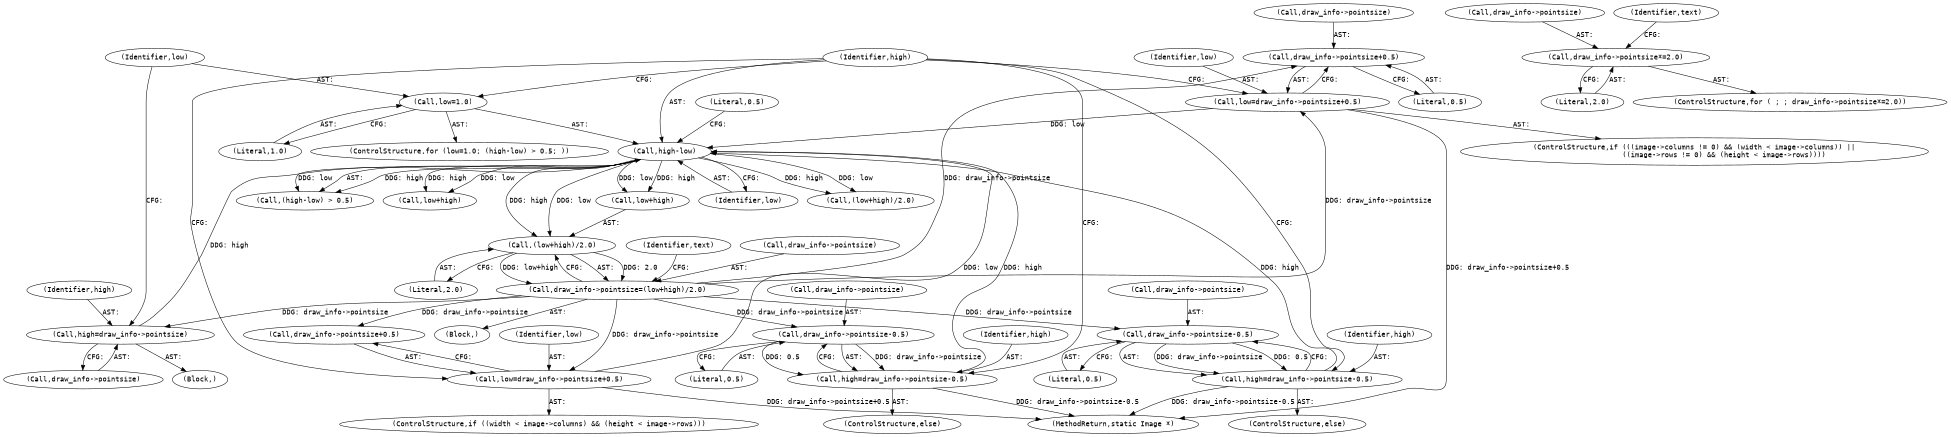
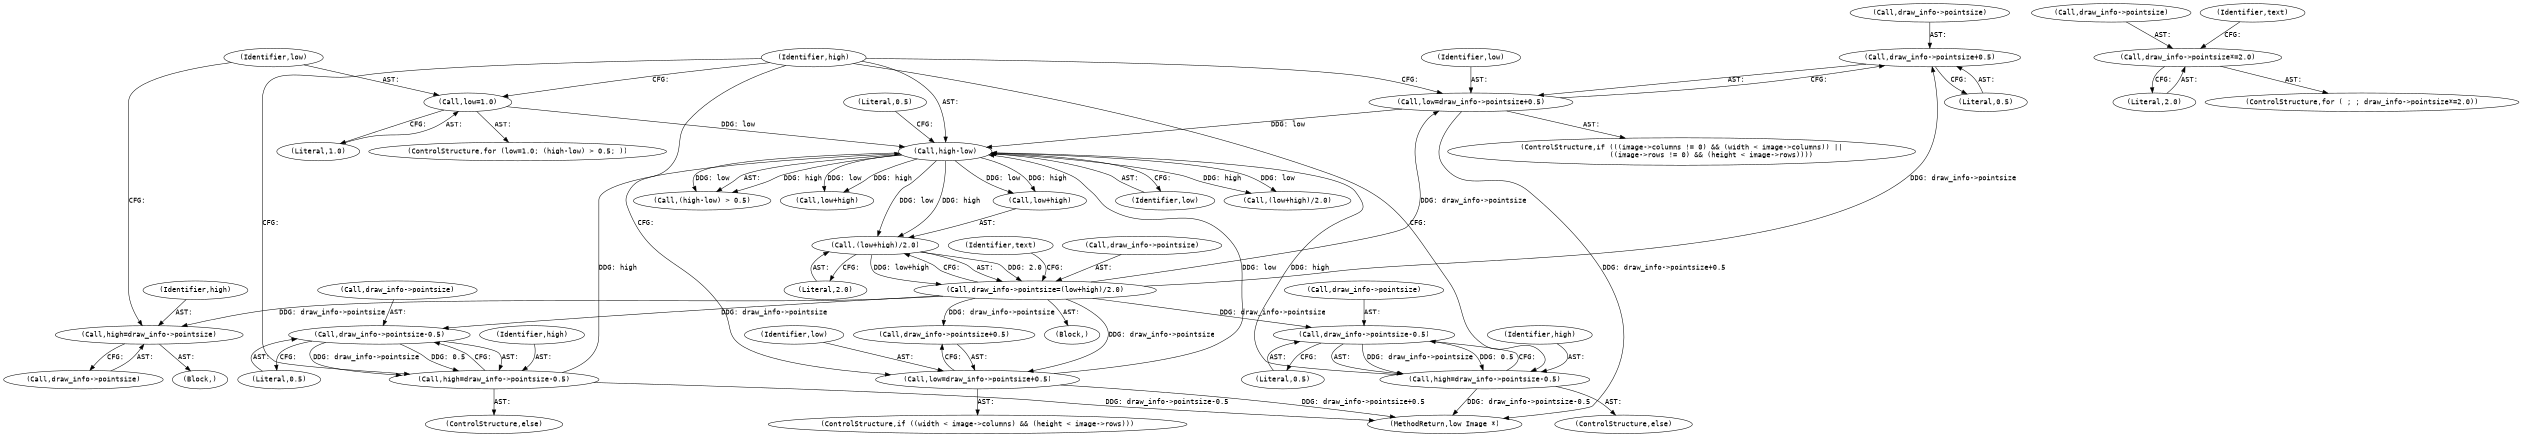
  digraph {
    fontname="DejaVu Sans Mono"
    node [fontname="DejaVu Sans Mono"]
    edge [fontname="DejaVu Sans Mono"]
    n1 [label="(Call,draw_info->pointsize+0.5)"]
    n2 [label="(Call,low=draw_info->pointsize+0.5)"]
    n3 [label="(Literal,0.5)"]
    n4 [label="(Call,high-low)"]
-   n5 [label="(MethodReturn,static Image *)"]
+   n5 [label="(MethodReturn,low Image *)"]
    n6 [label="(ControlStructure,if (((image->columns != 0) && (width < image->columns)) ||\n              ((image->rows != 0) && (height < image->rows))))"]
    n7 [label="(Call,draw_info->pointsize=(low+high)/2.0)"]
    n8 [label="(Call,(low+high)/2.0)"]
    n9 [label="(Call,draw_info->pointsize-0.5)"]
    n10 [label="(Call,draw_info->pointsize-0.5)"]
    n11 [label="(Call,low=draw_info->pointsize+0.5)"]
    n12 [label="(Block,)"]
    n13 [label="(Call,draw_info->pointsize+0.5)"]
    n14 [label="(Call,high=draw_info->pointsize)"]
    n15 [label="(Literal,2.0)"]
    n16 [label="(Call,high=draw_info->pointsize-0.5)"]
    n17 [label="(Literal,0.5)"]
    n18 [label="(Call,high=draw_info->pointsize-0.5)"]
    n19 [label="(Literal,0.5)"]
    n20 [label="(ControlStructure,if ((width < image->columns) && (height < image->rows)))"]
    n21 [label="(Identifier,low)"]
    n22 [label="(Call,(low+high)/2.0)"]
    n23 [label="(Call,(high-low) > 0.5)"]
    n24 [label="(Call,low+high)"]
    n25 [label="(Call,low+high)"]
    n26 [label="(Block,)"]
    n27 [label="(Call,draw_info->pointsize)"]
    n28 [label="(Call,draw_info->pointsize*=2.0)"]
    n29 [label="(Literal,2.0)"]
    n30 [label="(ControlStructure,for ( ; ; draw_info->pointsize*=2.0))"]
    n31 [label="(ControlStructure,else)"]
    n32 [label="(ControlStructure,else)"]
    n33 [label="(Call,low=1.0)"]
    n34 [label="(ControlStructure,for (low=1.0; (high-low) > 0.5; ))"]
    n35 [label="(Literal,1.0)"]
    n36 [label="(Identifier,high)"]
    n37 [label="(Identifier,high)"]
    n38 [label="(Identifier,text)"]
    n39 [label="(Identifier,high)"]
    n40 [label="(Call,draw_info->pointsize)"]
    n41 [label="(Call,draw_info->pointsize)"]
    n42 [label="(Literal,0.5)"]
    n43 [label="(Identifier,text)"]
    n44 [label="(Call,draw_info->pointsize)"]
    n45 [label="(Identifier,high)"]
    n46 [label="(Identifier,low)"]
    n47 [label="(Call,draw_info->pointsize)"]
    n48 [label="(Identifier,low)"]
    n49 [label="(Call,draw_info->pointsize)"]
    n50 [label="(Identifier,low)"]
    n1 -> n2 [label="AST: "]
    n1 -> n3 [label="CFG: "]
    n2 -> n1 [label="CFG: "]
    n2 -> n4 [label="DDG: low"]
    n2 -> n5 [label="DDG: draw_info->pointsize+0.5"]
    n2 -> n6 [label="AST: "]
    n3 -> n1 [label="AST: "]
    n4 -> n8 [label="DDG: low"]
    n4 -> n8 [label="DDG: high"]
    n4 -> n21 [label="CFG: "]
    n4 -> n22 [label="DDG: low"]
    n4 -> n22 [label="DDG: high"]
    n4 -> n23 [label="AST: "]
    n4 -> n23 [label="DDG: high"]
    n4 -> n23 [label="DDG: low"]
    n4 -> n24 [label="DDG: low"]
    n4 -> n24 [label="DDG: high"]
    n4 -> n25 [label="DDG: low"]
    n4 -> n25 [label="DDG: high"]
    n7 -> n1 [label="DDG: draw_info->pointsize"]
    n7 -> n2 [label="DDG: draw_info->pointsize"]
    n7 -> n8 [label="CFG: "]
    n7 -> n9 [label="DDG: draw_info->pointsize"]
    n7 -> n10 [label="DDG: draw_info->pointsize"]
    n7 -> n11 [label="DDG: draw_info->pointsize"]
    n7 -> n12 [label="AST: "]
    n7 -> n13 [label="DDG: draw_info->pointsize"]
    n7 -> n14 [label="DDG: draw_info->pointsize"]
    n8 -> n7 [label="AST: "]
    n8 -> n7 [label="DDG: low+high"]
    n8 -> n7 [label="DDG: 2.0"]
    n8 -> n15 [label="CFG: "]
    n9 -> n16 [label="AST: "]
    n9 -> n16 [label="DDG: draw_info->pointsize"]
    n9 -> n16 [label="DDG: 0.5"]
    n9 -> n17 [label="CFG: "]
    n10 -> n18 [label="AST: "]
    n10 -> n18 [label="DDG: draw_info->pointsize"]
    n10 -> n18 [label="DDG: 0.5"]
    n10 -> n19 [label="CFG: "]
    n11 -> n4 [label="DDG: low"]
    n11 -> n5 [label="DDG: draw_info->pointsize+0.5"]
    n11 -> n13 [label="CFG: "]
    n11 -> n20 [label="AST: "]
    n13 -> n11 [label="AST: "]
-   n14 -> n4 [label="DDG: high"]
    n14 -> n26 [label="AST: "]
    n14 -> n27 [label="CFG: "]
    n15 -> n8 [label="AST: "]
    n16 -> n4 [label="DDG: high"]
    n16 -> n5 [label="DDG: draw_info->pointsize-0.5"]
    n16 -> n9 [label="CFG: "]
    n16 -> n31 [label="AST: "]
    n17 -> n9 [label="AST: "]
    n18 -> n4 [label="DDG: high"]
    n18 -> n5 [label="DDG: draw_info->pointsize-0.5"]
    n18 -> n10 [label="CFG: "]
    n18 -> n32 [label="AST: "]
    n19 -> n10 [label="AST: "]
    n21 -> n4 [label="AST: "]
    n25 -> n8 [label="AST: "]
    n27 -> n14 [label="AST: "]
    n28 -> n29 [label="CFG: "]
    n28 -> n30 [label="AST: "]
    n29 -> n28 [label="AST: "]
-   n33 -> n4 [label="AST: "]
+   n33 -> n4 [label="DDG: low"]
    n33 -> n34 [label="AST: "]
    n33 -> n35 [label="CFG: "]
    n35 -> n33 [label="AST: "]
    n36 -> n18 [label="AST: "]
    n37 -> n16 [label="AST: "]
    n38 -> n7 [label="CFG: "]
    n39 -> n14 [label="AST: "]
    n40 -> n28 [label="AST: "]
    n41 -> n7 [label="AST: "]
    n42 -> n4 [label="CFG: "]
    n43 -> n28 [label="CFG: "]
    n44 -> n9 [label="AST: "]
    n45 -> n2 [label="CFG: "]
    n45 -> n4 [label="AST: "]
    n45 -> n11 [label="CFG: "]
    n45 -> n16 [label="CFG: "]
    n45 -> n18 [label="CFG: "]
    n45 -> n33 [label="CFG: "]
    n46 -> n14 [label="CFG: "]
    n46 -> n33 [label="AST: "]
    n47 -> n1 [label="AST: "]
    n48 -> n11 [label="AST: "]
    n49 -> n10 [label="AST: "]
    n50 -> n2 [label="AST: "]
  }
